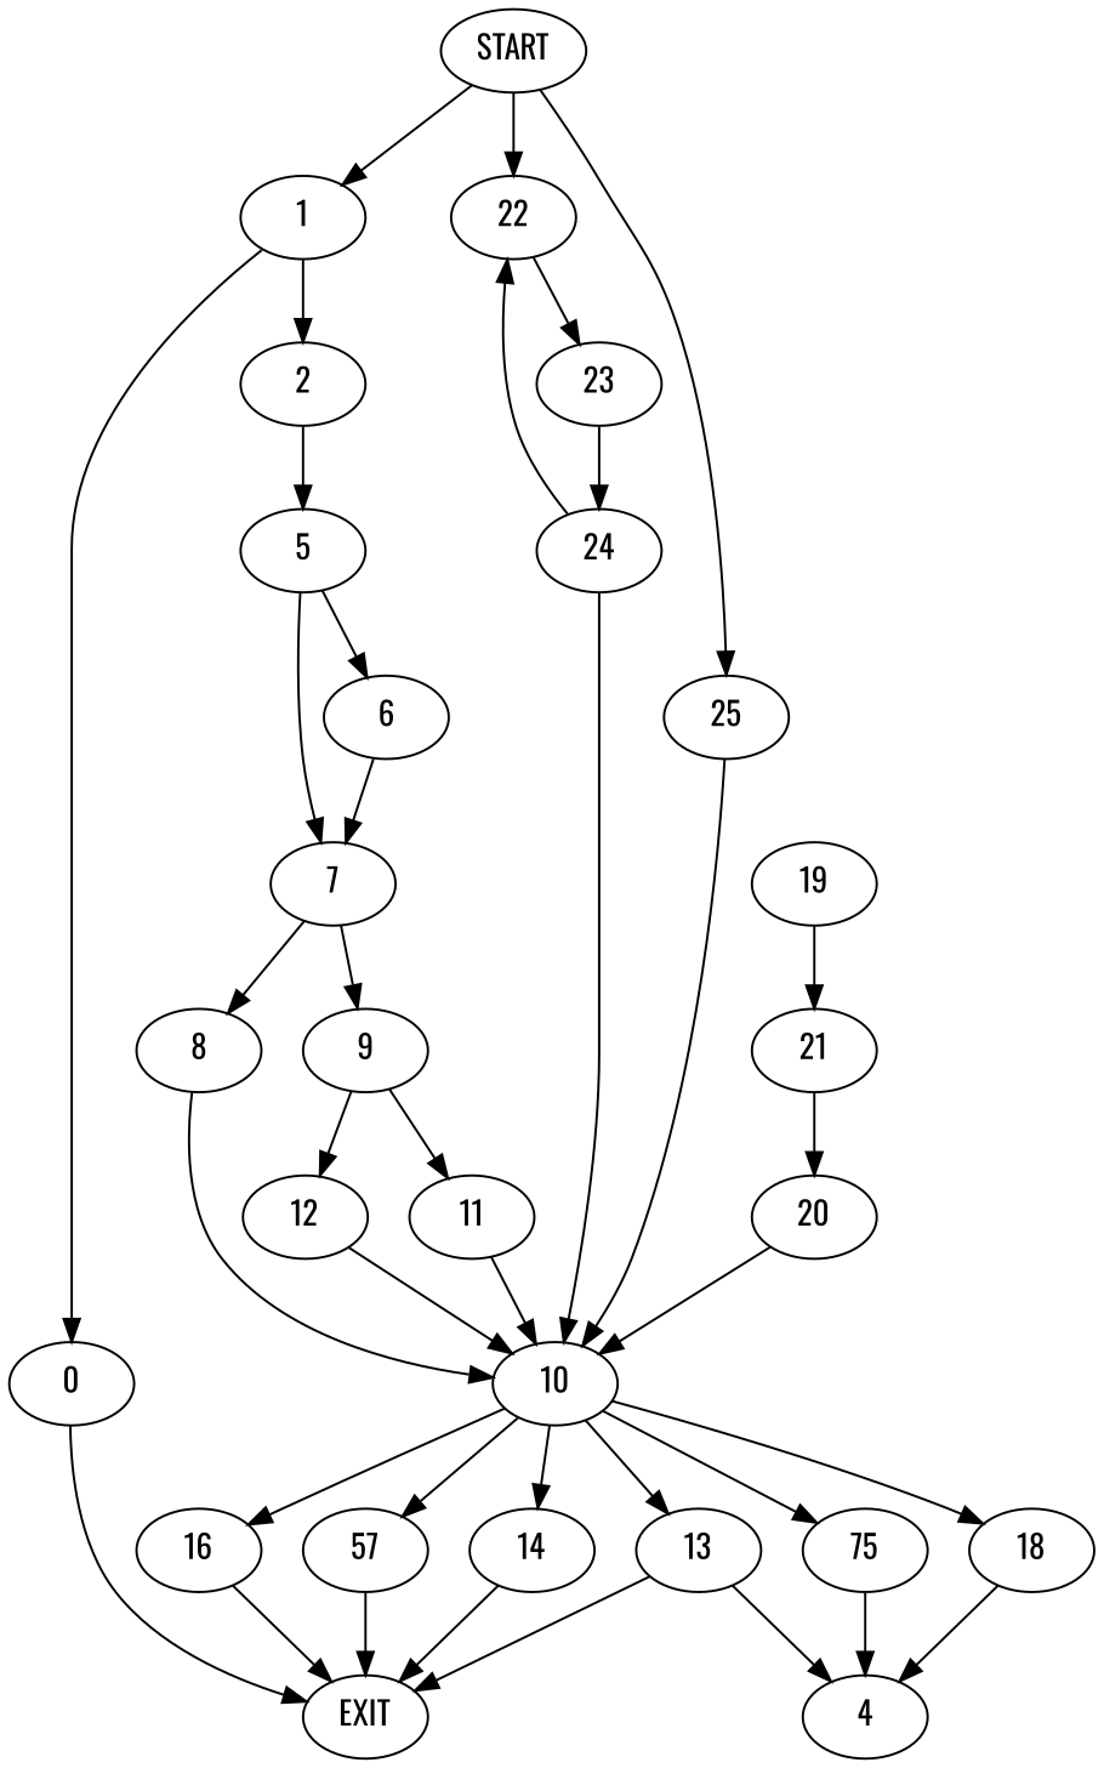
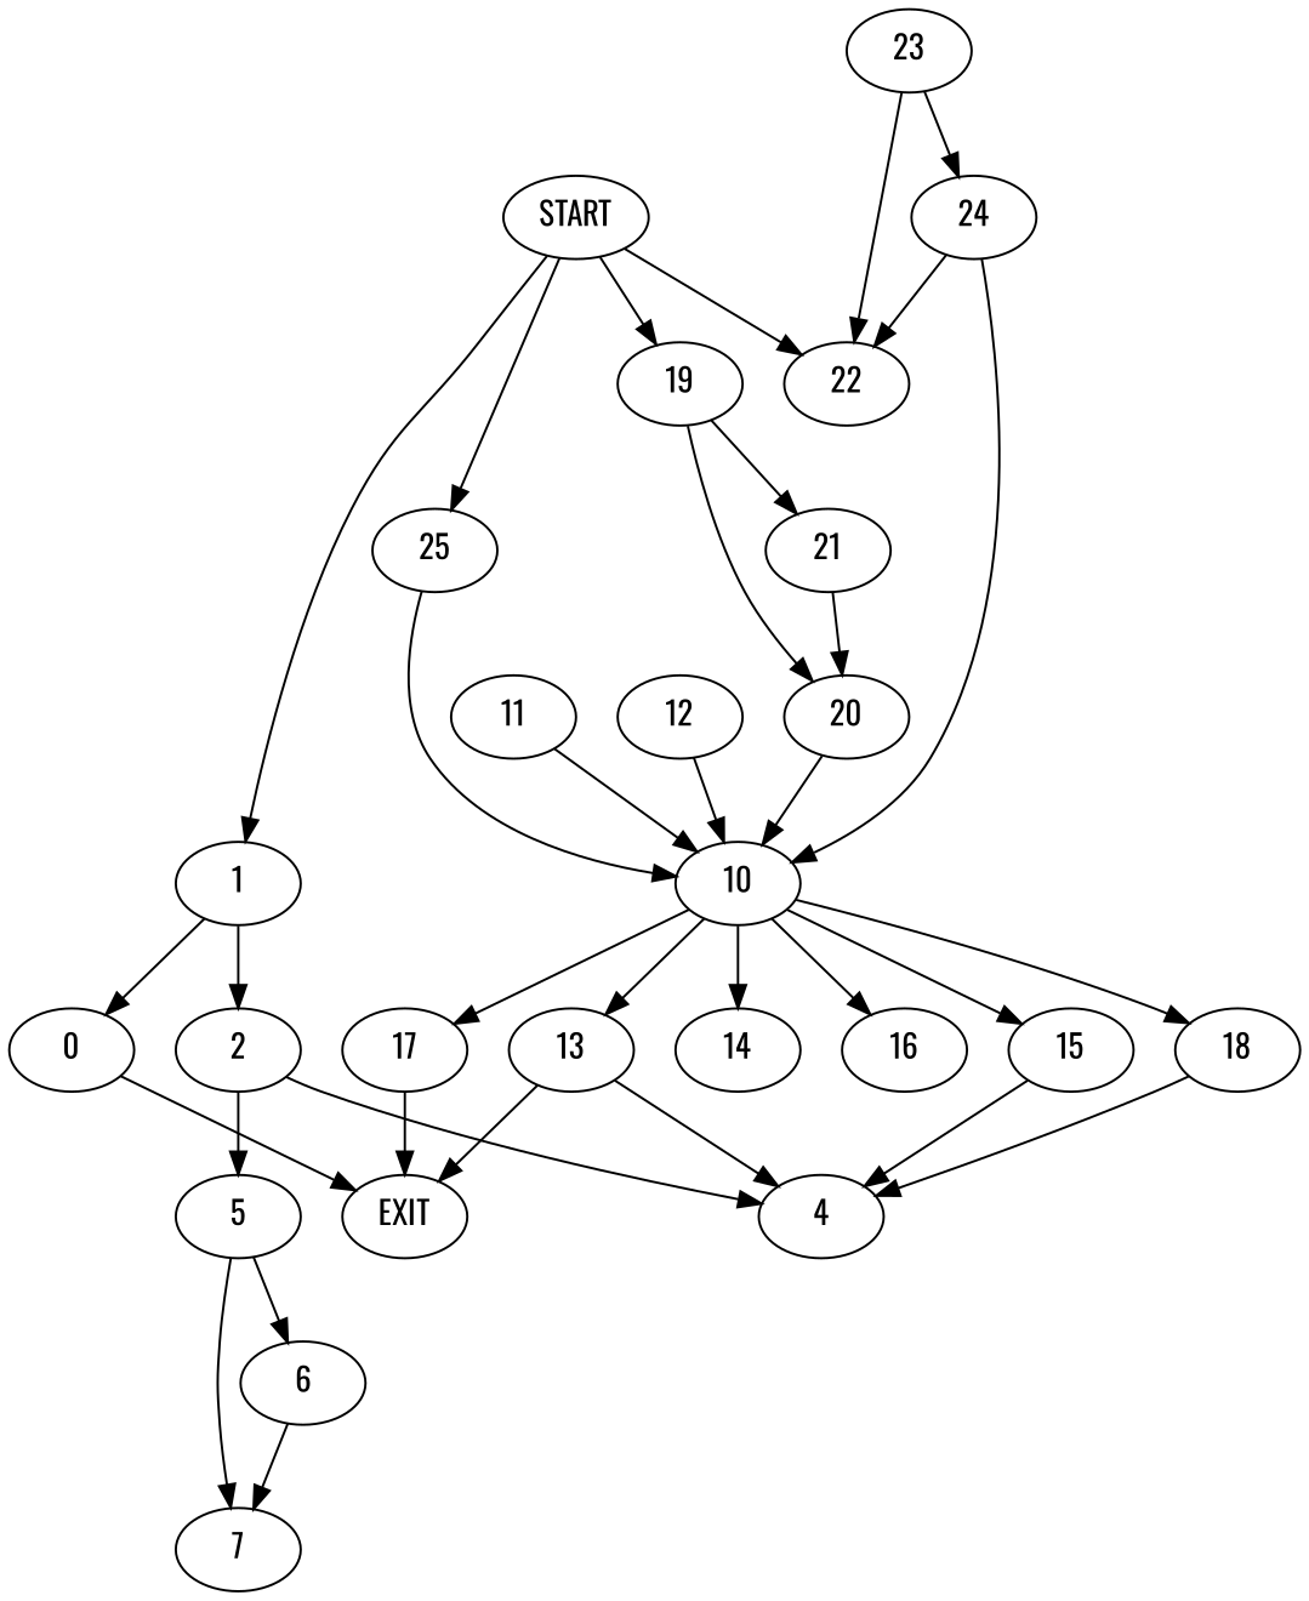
  digraph {
    fontname=Oswald
    node [fontname=Oswald]
    edge [fontname=Oswald]
    n1 [label=START]
    1
    19
    22
    25
    2
    n7 [label=0]
    20
    21
    23
    10
    n12 [label=EXIT]
    4
    5
    6
    7
-   8
-   9
    11
    12
    13
    14
-   15 [label=75]
+   15
    16
-   17 [label=57]
+   17
    18
    24
    n1 -> 1
+   n1 -> 19
    n1 -> 22
    n1 -> 25
    1 -> 2
    1 -> n7
+   19 -> 20
    19 -> 21
-   22 -> 23
+   23 -> 22
    25 -> 10
+   2 -> 4
    2 -> 5
    n7 -> n12
    20 -> 10
    21 -> 20
    23 -> 24
    10 -> 13
    10 -> 14
    10 -> 15
    10 -> 16
    10 -> 17
    10 -> 18
    5 -> 6
    5 -> 7
    6 -> 7
-   7 -> 8
-   7 -> 9
-   8 -> 10
-   9 -> 11
-   9 -> 12
    11 -> 10
    12 -> 10
    13 -> n12
    13 -> 4
-   14 -> n12
    15 -> 4
-   16 -> n12
    17 -> n12
    18 -> 4
    24 -> 22
    24 -> 10
  }
